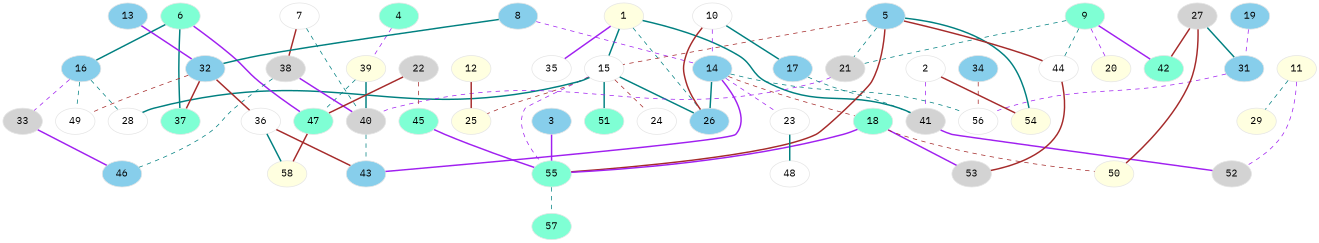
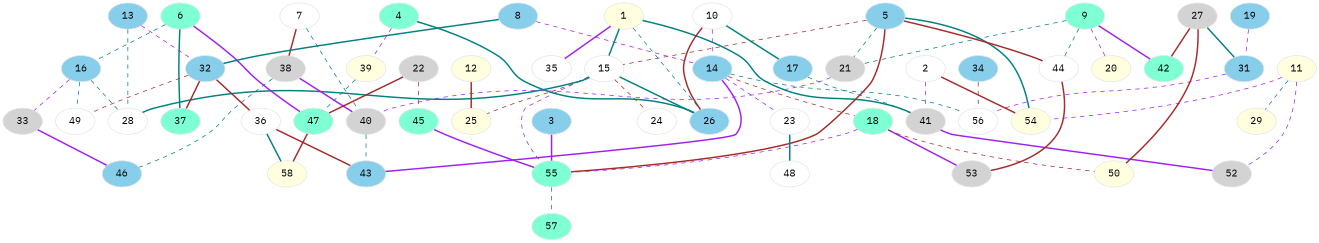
  graph {
    fontname="IBM Plex Mono"
    node [color=gray90 fillcolor=skyblue fontname="IBM Plex Mono" style=filled]
    edge [color=teal fontname="IBM Plex Mono" style=bold]
    1 [fillcolor=lightyellow]
    15 [fillcolor=white]
    26
    35 [fillcolor=white]
    41 [fillcolor=lightgrey]
    55 [fillcolor=aquamarine]
    25 [fillcolor=lightyellow]
    28 [fillcolor=white]
    24 [fillcolor=white]
-   51 [fillcolor=aquamarine]
    56 [fillcolor=white]
    31
    52 [fillcolor=lightgrey]
    2 [fillcolor=white]
    54 [fillcolor=lightyellow]
    3
    57 [fillcolor=aquamarine]
    4 [fillcolor=aquamarine]
    39 [fillcolor=lightyellow]
    47 [fillcolor=aquamarine]
    40 [fillcolor=lightgrey]
    5
    21 [fillcolor=lightgrey]
    44 [fillcolor=white]
    53 [fillcolor=lightgrey]
    6 [fillcolor=aquamarine]
    16
    37 [fillcolor=aquamarine]
    33 [fillcolor=lightgrey]
    49 [fillcolor=white]
    58 [fillcolor=lightyellow]
    7 [fillcolor=white]
    38 [fillcolor=lightgrey]
    46
    43
    8
    14
    32
    18 [fillcolor=aquamarine]
    23 [fillcolor=white]
    36 [fillcolor=white]
    9 [fillcolor=aquamarine]
    20 [fillcolor=lightyellow]
    42 [fillcolor=aquamarine]
    10 [fillcolor=white]
    17
    11 [fillcolor=lightyellow]
    29 [fillcolor=lightyellow]
    12 [fillcolor=lightyellow]
    13
    50 [fillcolor=lightyellow]
    48 [fillcolor=white]
    19
    22 [fillcolor=lightgrey]
    45 [fillcolor=aquamarine]
    27 [fillcolor=lightgrey]
    34
    1 -- 15
    1 -- 26 [style=dashed]
    1 -- 35 [color=purple]
    1 -- 41
    15 -- 26
    15 -- 55 [color=purple style=dashed]
    15 -- 25 [color=brown style=dashed]
    15 -- 28
    15 -- 24 [color=brown style=dashed]
-   15 -- 51
    41 -- 52 [color=purple]
    55 -- 57 [style=dashed]
    31 -- 56 [color=purple style=dashed]
    2 -- 41 [color=purple style=dashed]
    2 -- 54 [color=brown]
    3 -- 55 [color=purple]
-   14 -- 26
+   4 -- 26
    4 -- 39 [color=purple style=dashed]
    39 -- 47 [style=dashed]
-   39 -- 40
    47 -- 58 [color=brown]
    40 -- 43 [style=dashed]
    5 -- 15 [color=brown style=dashed]
    5 -- 55 [color=brown]
    5 -- 54
    5 -- 21 [style=dashed]
    5 -- 44 [color=brown]
    21 -- 40 [color=purple style=dashed]
    44 -- 53 [color=brown]
    6 -- 47 [color=purple]
-   6 -- 16
+   6 -- 16 [style=dashed]
    6 -- 37
    16 -- 28 [style=dashed]
    16 -- 33 [color=purple style=dashed]
    16 -- 49 [style=dashed]
    33 -- 46 [color=purple]
    7 -- 40 [style=dashed]
    7 -- 38 [color=brown]
    38 -- 40 [color=purple]
    38 -- 46 [style=dashed]
    8 -- 14 [color=purple style=dashed]
    8 -- 32
    14 -- 56 [style=dashed]
    14 -- 43 [color=purple]
    14 -- 18 [color=brown style=dashed]
    14 -- 23 [color=purple style=dashed]
    32 -- 37 [color=brown]
    32 -- 49 [color=brown style=dashed]
    32 -- 36 [color=brown]
-   18 -- 55 [color=purple]
+   18 -- 55 [color=purple style=dashed]
    18 -- 53 [color=purple]
    18 -- 50 [color=brown style=dashed]
    23 -- 48
    36 -- 58
    36 -- 43 [color=brown]
    9 -- 21 [style=dashed]
    9 -- 44 [style=dashed]
    9 -- 20 [color=purple style=dashed]
    9 -- 42 [color=purple]
    10 -- 26 [color=brown]
    10 -- 14 [color=purple style=dashed]
    10 -- 17
    17 -- 41 [style=dashed]
    11 -- 52 [color=purple style=dashed]
+   11 -- 54 [color=purple style=dashed]
    11 -- 29 [style=dashed]
    12 -- 25 [color=brown]
-   13 -- 32 [color=purple]
+   13 -- 28 [style=dashed]
+   13 -- 32 [color=purple style=dashed]
    19 -- 31 [color=purple style=dashed]
    22 -- 47 [color=brown]
    22 -- 45 [color=brown style=dashed]
    45 -- 55 [color=purple]
    27 -- 31
    27 -- 42 [color=brown]
    27 -- 50 [color=brown]
    34 -- 56 [color=brown style=dashed]
  }
